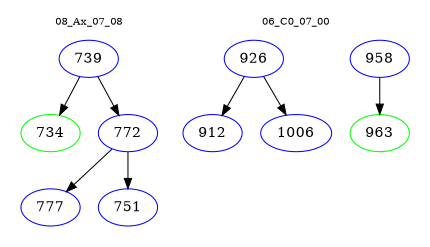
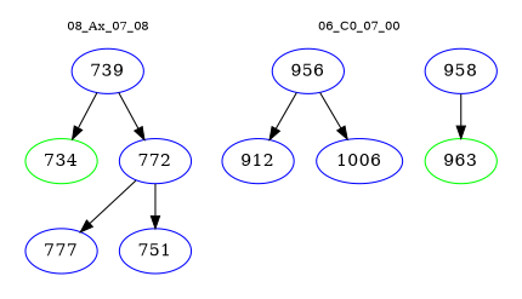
  digraph {
    node [color=blue]
    edge [color=black]
    n1 [label=739]
    n2 [color=green label=734]
    n3 [label=772]
    n4 [label=777]
    n5 [label=751]
    n6 [label=958]
-   n7 [label=926]
+   n7 [label=956]
    n8 [color=green label=963]
    n9 [label=912]
    n10 [label=1006]
    subgraph cluster_1 {
      color=white
      fontsize=10
      label="08_Ax_07_08"
      n1
      n2
      n3
      n4
      n5
    }
    subgraph cluster_2 {
      color=white
      fontsize=10
      label="06_C0_07_00"
      n6
      n7
      n8
      n9
      n10
    }
    n1 -> n2
    n1 -> n3
    n3 -> n4
    n3 -> n5
    n6 -> n8
    n7 -> n9
    n7 -> n10
  }
